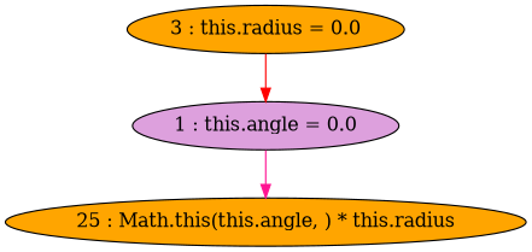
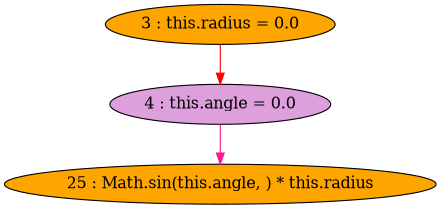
  digraph {
    node [fillcolor=orange style=filled]
-   "4 : this.angle = 0.0" [fillcolor=plum label="1 : this.angle = 0.0"]
+   "4 : this.angle = 0.0" [fillcolor=plum]
    "3 : this.radius = 0.0"
-   "25 : Math.sin(this.angle, ) * this.radius" [label="25 : Math.this(this.angle, ) * this.radius"]
+   "25 : Math.sin(this.angle, ) * this.radius"
    "4 : this.angle = 0.0" -> "25 : Math.sin(this.angle, ) * this.radius" [color=deeppink]
    "3 : this.radius = 0.0" -> "4 : this.angle = 0.0" [color=red]
  }
